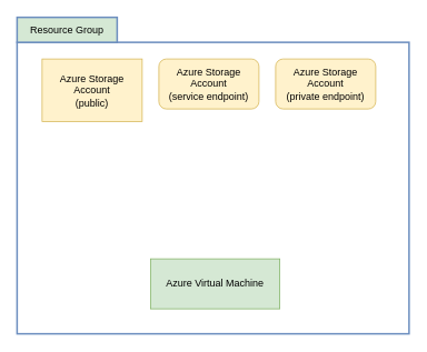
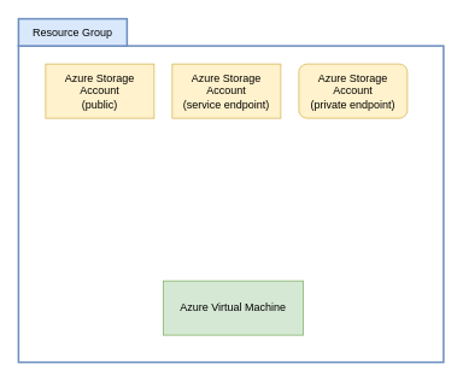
  <mxCell id="0" />
  <mxCell id="1" parent="0" />
  <mxCell id="2" value="" style="rounded=0;whiteSpace=wrap;html=1;fillColor=none;strokeColor=#6c8ebf;strokeWidth=2;" vertex="1" parent="1"><mxGeometry x="20" y="50" width="470" height="350" as="geometry" /></mxCell>
  <mxCell id="3" value="Azure Virtual Machine" style="rounded=0;whiteSpace=wrap;html=1;fillColor=#d5e8d4;strokeColor=#82b366;" vertex="1" parent="1"><mxGeometry x="180" y="310" width="155" height="60" as="geometry" /></mxCell>
- <mxCell id="4" value="Azure Storage Account&lt;br&gt;(public)" style="rounded=0;whiteSpace=wrap;html=1;fillColor=#fff2cc;strokeColor=#d6b656;" vertex="1" parent="1"><mxGeometry x="50" y="70" width="120" height="75" as="geometry" /></mxCell>
- <mxCell id="5" value="Azure Storage Account&lt;br&gt;(service endpoint)" style="whiteSpace=wrap;html=1;fillColor=#fff2cc;strokeColor=#d6b656;rounded=1;" vertex="1" parent="1"><mxGeometry x="190" y="70" width="120" height="60" as="geometry" /></mxCell>
+ <mxCell id="4" value="Azure Storage Account&lt;br&gt;(public)" style="rounded=0;whiteSpace=wrap;html=1;fillColor=#fff2cc;strokeColor=#d6b656;" vertex="1" parent="1"><mxGeometry x="50" y="70" width="120" height="60" as="geometry" /></mxCell>
+ <mxCell id="5" value="Azure Storage Account&lt;br&gt;(service endpoint)" style="rounded=0;whiteSpace=wrap;html=1;fillColor=#fff2cc;strokeColor=#d6b656;" vertex="1" parent="1"><mxGeometry x="190" y="70" width="120" height="60" as="geometry" /></mxCell>
  <mxCell id="6" value="Azure Storage Account&lt;br&gt;(private endpoint)" style="whiteSpace=wrap;html=1;fillColor=#fff2cc;strokeColor=#d6b656;rounded=1;" vertex="1" parent="1"><mxGeometry x="330" y="70" width="120" height="60" as="geometry" /></mxCell>
- <mxCell id="7" value="Resource Group" style="rounded=0;whiteSpace=wrap;html=1;strokeWidth=2;fillColor=#d5e8d4;strokeColor=#6c8ebf;" vertex="1" parent="1"><mxGeometry x="20" y="20" width="120" height="30" as="geometry" /></mxCell>
+ <mxCell id="7" value="Resource Group" style="rounded=0;whiteSpace=wrap;html=1;strokeWidth=2;fillColor=#dae8fc;strokeColor=#6c8ebf;" vertex="1" parent="1"><mxGeometry x="20" y="20" width="120" height="30" as="geometry" /></mxCell>
